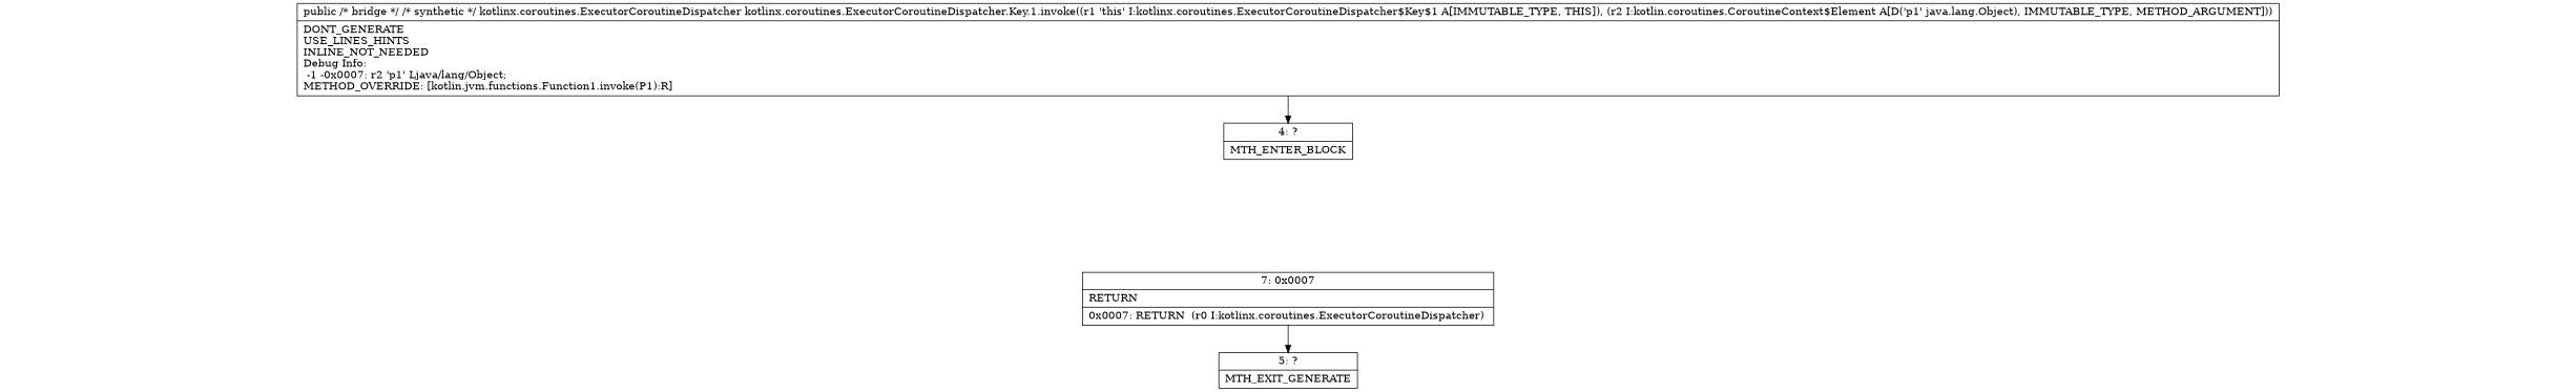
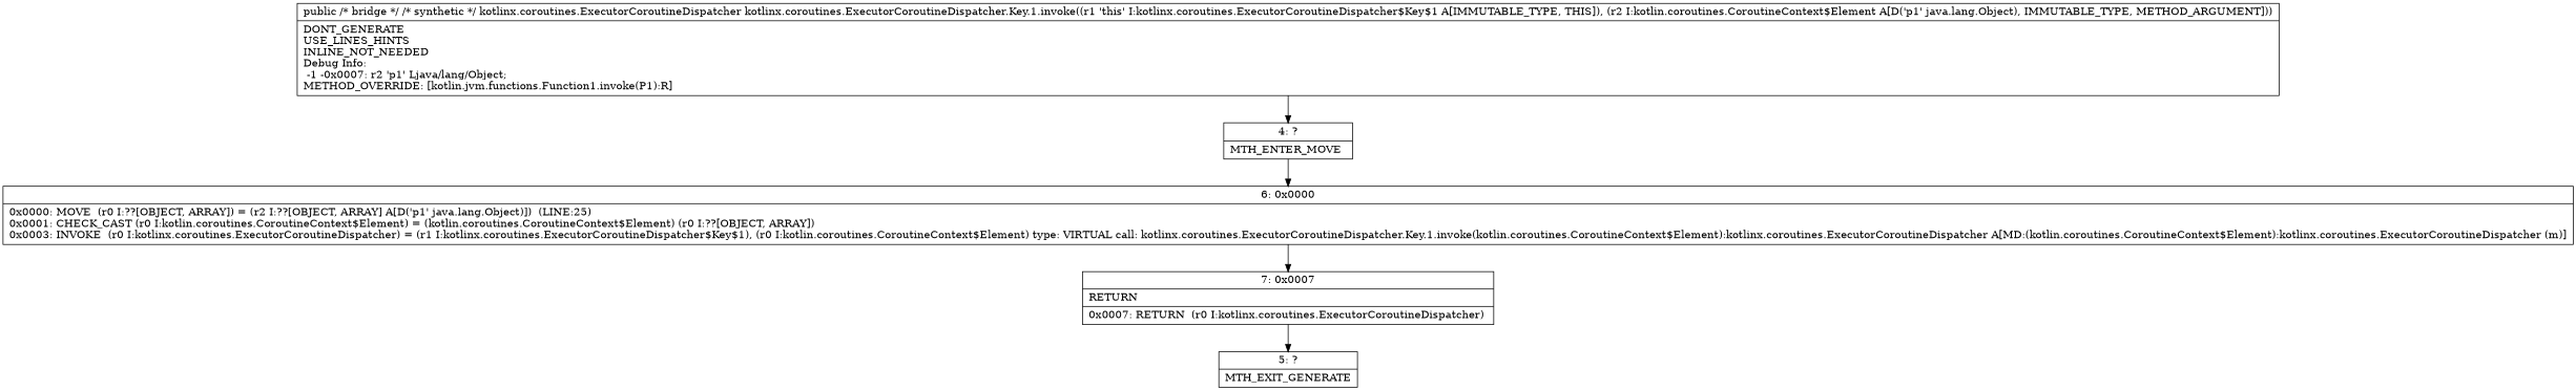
  digraph {
    fontname="DejaVu Serif"
    node [fontname="DejaVu Serif" shape=record]
    edge [fontname="DejaVu Serif"]
-   n1 [label="{4\:\ ?|MTH_ENTER_BLOCK\l}"]
+   n1 [label="{4\:\ ?|MTH_ENTER_MOVE\l}"]
+   n2 [label="{6\:\ 0x0000|0x0000: MOVE  (r0 I:??[OBJECT, ARRAY]) = (r2 I:??[OBJECT, ARRAY] A[D('p1' java.lang.Object)])  (LINE:25)\l0x0001: CHECK_CAST (r0 I:kotlin.coroutines.CoroutineContext$Element) = (kotlin.coroutines.CoroutineContext$Element) (r0 I:??[OBJECT, ARRAY]) \l0x0003: INVOKE  (r0 I:kotlinx.coroutines.ExecutorCoroutineDispatcher) = (r1 I:kotlinx.coroutines.ExecutorCoroutineDispatcher$Key$1), (r0 I:kotlin.coroutines.CoroutineContext$Element) type: VIRTUAL call: kotlinx.coroutines.ExecutorCoroutineDispatcher.Key.1.invoke(kotlin.coroutines.CoroutineContext$Element):kotlinx.coroutines.ExecutorCoroutineDispatcher A[MD:(kotlin.coroutines.CoroutineContext$Element):kotlinx.coroutines.ExecutorCoroutineDispatcher (m)]\l}"]
    n3 [label="{7\:\ 0x0007|RETURN\l|0x0007: RETURN  (r0 I:kotlinx.coroutines.ExecutorCoroutineDispatcher) \l}"]
    n4 [label="{5\:\ ?|MTH_EXIT_GENERATE\l}"]
    n5 [label="{public \/* bridge *\/ \/* synthetic *\/ kotlinx.coroutines.ExecutorCoroutineDispatcher kotlinx.coroutines.ExecutorCoroutineDispatcher.Key.1.invoke((r1 'this' I:kotlinx.coroutines.ExecutorCoroutineDispatcher$Key$1 A[IMMUTABLE_TYPE, THIS]), (r2 I:kotlin.coroutines.CoroutineContext$Element A[D('p1' java.lang.Object), IMMUTABLE_TYPE, METHOD_ARGUMENT]))  | DONT_GENERATE\lUSE_LINES_HINTS\lINLINE_NOT_NEEDED\lDebug Info:\l  \-1 \-0x0007: r2 'p1' Ljava\/lang\/Object;\lMETHOD_OVERRIDE: [kotlin.jvm.functions.Function1.invoke(P1):R]\l}"]
+   n1 -> n2
+   n2 -> n3
    n3 -> n4
    n5 -> n1
  }
